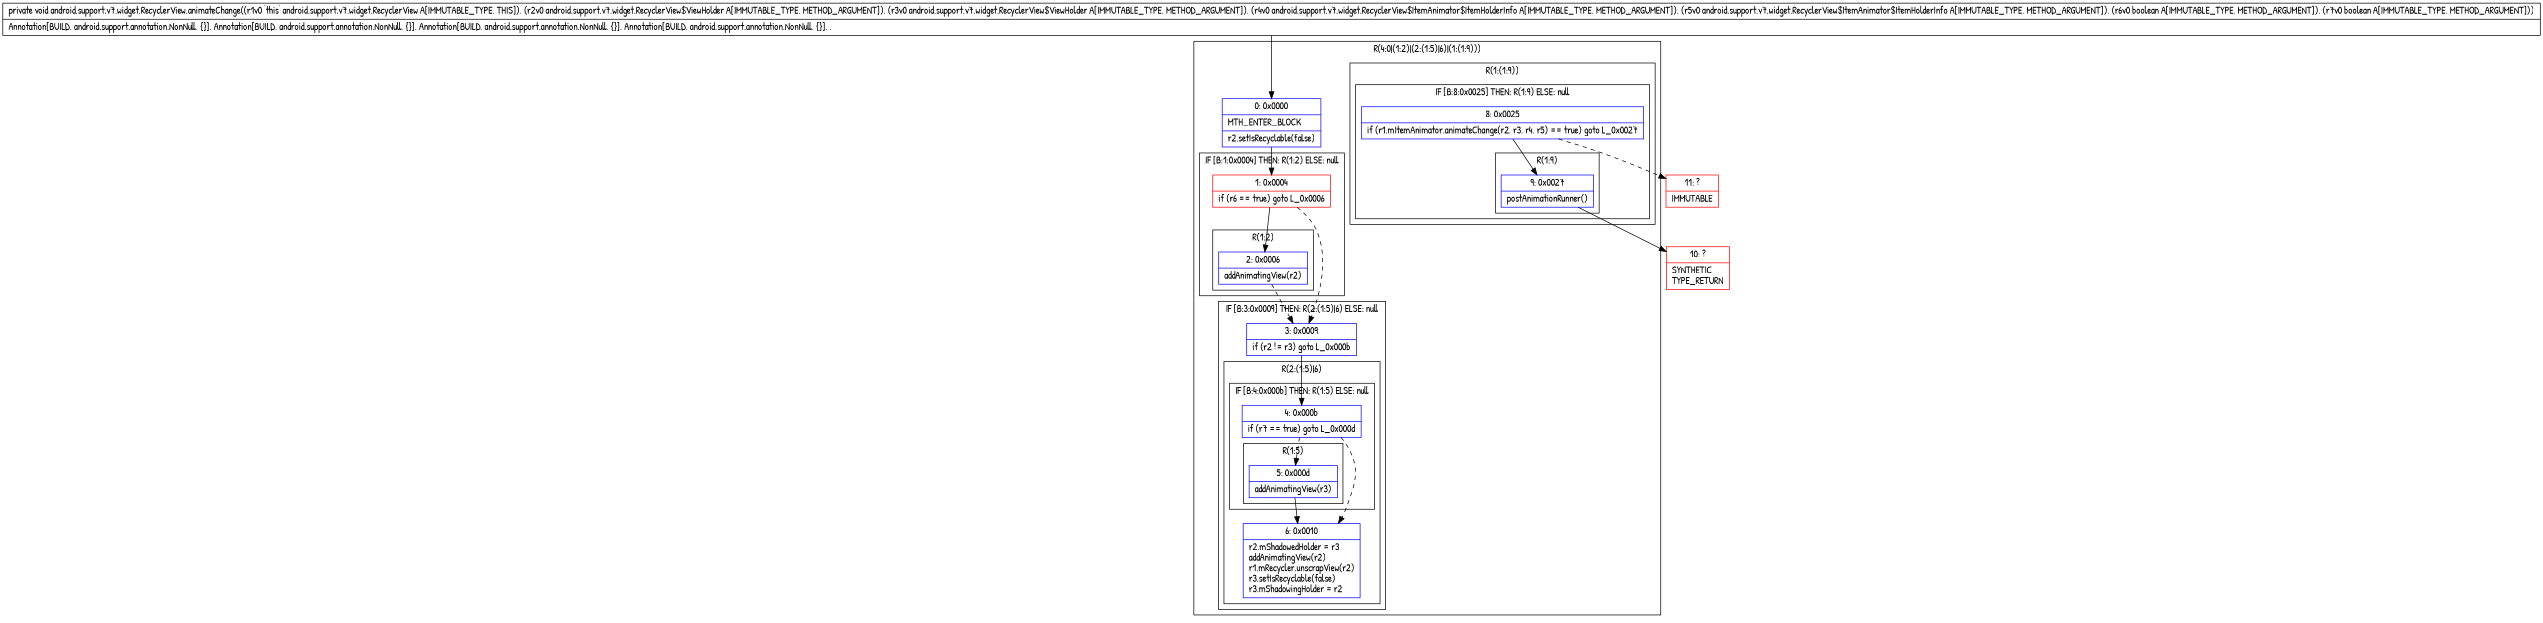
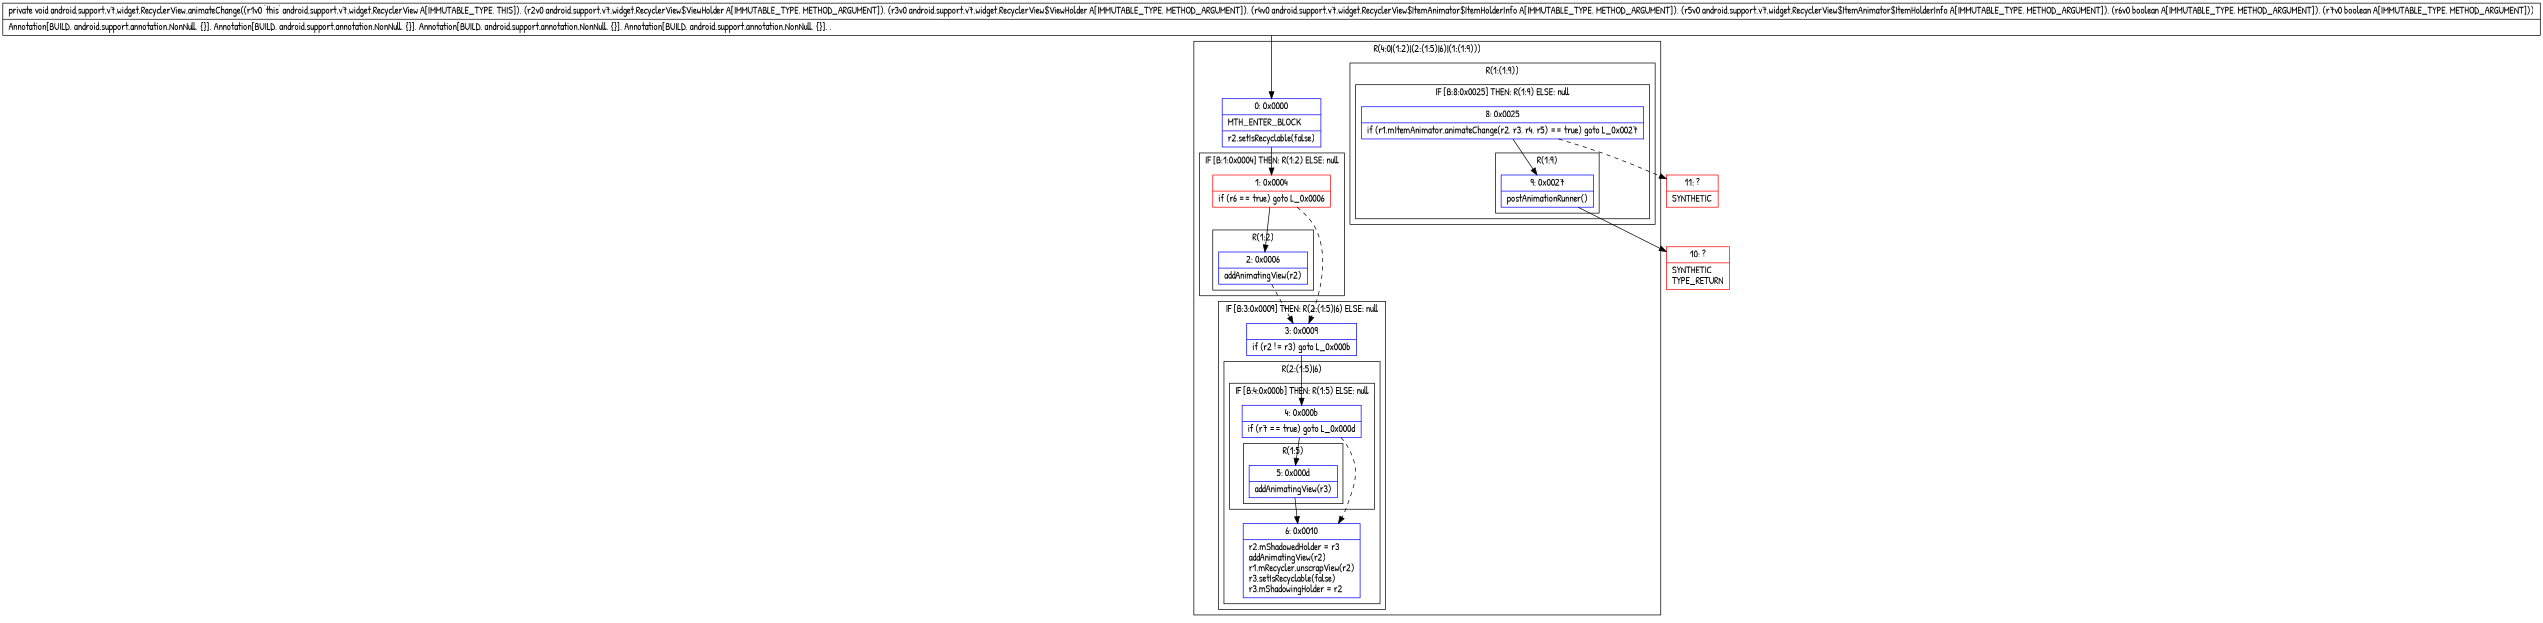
  digraph {
    fontname="Patrick Hand"
    node [color=blue fontname="Patrick Hand" shape=record]
    edge [fontname="Patrick Hand"]
    n1 [label="{2\:\ 0x0006|addAnimatingView(r2)\l}"]
    n2 [color=red label="{1\:\ 0x0004|if (r6 == true) goto L_0x0006\l}"]
    n3 [label="{5\:\ 0x000d|addAnimatingView(r3)\l}"]
    n4 [label="{4\:\ 0x000b|if (r7 == true) goto L_0x000d\l}"]
    n5 [label="{6\:\ 0x0010|r2.mShadowedHolder = r3\laddAnimatingView(r2)\lr1.mRecycler.unscrapView(r2)\lr3.setIsRecyclable(false)\lr3.mShadowingHolder = r2\l}"]
    n6 [label="{3\:\ 0x0009|if (r2 != r3) goto L_0x000b\l}"]
    n7 [label="{9\:\ 0x0027|postAnimationRunner()\l}"]
    n8 [label="{8\:\ 0x0025|if (r1.mItemAnimator.animateChange(r2, r3, r4, r5) == true) goto L_0x0027\l}"]
    n9 [label="{0\:\ 0x0000|MTH_ENTER_BLOCK\l|r2.setIsRecyclable(false)\l}"]
    n10 [color=red label="{10\:\ ?|SYNTHETIC\lTYPE_RETURN\l}"]
-   n11 [color=red label="{11\:\ ?|IMMUTABLE\l}"]
+   n11 [color=red label="{11\:\ ?|SYNTHETIC\l}"]
    n12 [label="{private void android.support.v7.widget.RecyclerView.animateChange((r1v0 'this' android.support.v7.widget.RecyclerView A[IMMUTABLE_TYPE, THIS]), (r2v0 android.support.v7.widget.RecyclerView$ViewHolder A[IMMUTABLE_TYPE, METHOD_ARGUMENT]), (r3v0 android.support.v7.widget.RecyclerView$ViewHolder A[IMMUTABLE_TYPE, METHOD_ARGUMENT]), (r4v0 android.support.v7.widget.RecyclerView$ItemAnimator$ItemHolderInfo A[IMMUTABLE_TYPE, METHOD_ARGUMENT]), (r5v0 android.support.v7.widget.RecyclerView$ItemAnimator$ItemHolderInfo A[IMMUTABLE_TYPE, METHOD_ARGUMENT]), (r6v0 boolean A[IMMUTABLE_TYPE, METHOD_ARGUMENT]), (r7v0 boolean A[IMMUTABLE_TYPE, METHOD_ARGUMENT]))  | Annotation[BUILD, android.support.annotation.NonNull, \{\}], Annotation[BUILD, android.support.annotation.NonNull, \{\}], Annotation[BUILD, android.support.annotation.NonNull, \{\}], Annotation[BUILD, android.support.annotation.NonNull, \{\}], , \l}" color=""]
    subgraph cluster_1 {
      label="R(4:0|(1:2)|(2:(1:5)|6)|(1:(1:9)))"
      n9
      subgraph cluster_2 {
        label="IF [B:1:0x0004] THEN: R(1:2) ELSE: null"
        n2
        subgraph cluster_3 {
          label="R(1:2)"
          n1
        }
      }
      subgraph cluster_4 {
        label="IF [B:3:0x0009] THEN: R(2:(1:5)|6) ELSE: null"
        n6
        subgraph cluster_5 {
          label="R(2:(1:5)|6)"
          n5
          subgraph cluster_6 {
            label="IF [B:4:0x000b] THEN: R(1:5) ELSE: null"
            n4
            subgraph cluster_7 {
              label="R(1:5)"
              n3
            }
          }
        }
      }
      subgraph cluster_8 {
        label="R(1:(1:9))"
        subgraph cluster_9 {
          label="IF [B:8:0x0025] THEN: R(1:9) ELSE: null"
          n8
          subgraph cluster_10 {
            label="R(1:9)"
            n7
          }
        }
      }
    }
    n1 -> n6 [style=dashed]
    n2 -> n1
    n2 -> n6 [style=dashed]
    n3 -> n5
-   n4 -> n3 [style=dashed]
+   n4 -> n3
    n4 -> n5 [style=dashed]
    n6 -> n4
    n7 -> n10
    n8 -> n7
    n8 -> n11 [style=dashed]
    n9 -> n2
    n12 -> n9
  }
